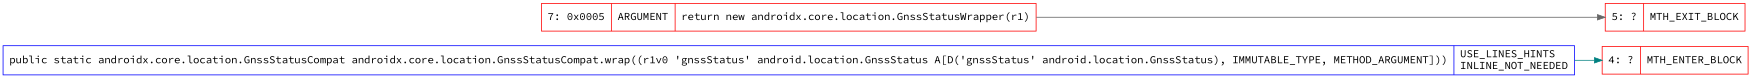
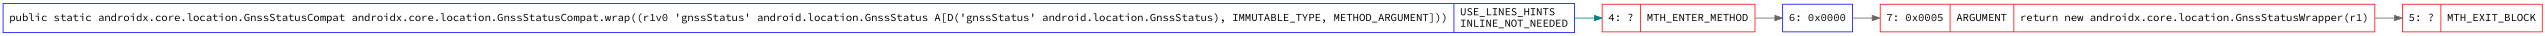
  digraph {
    fontname="Source Code Pro"
    rankdir=LR
    node [color=red fontname="Source Code Pro" shape=record]
    edge [color=gray40 fontname="Source Code Pro"]
-   n1 [label="{4\:\ ?|MTH_ENTER_BLOCK\l}"]
+   n1 [label="{4\:\ ?|MTH_ENTER_METHOD\l}"]
+   n2 [color=blue label="{6\:\ 0x0000}"]
    n3 [label="{7\:\ 0x0005|ARGUMENT\l|return new androidx.core.location.GnssStatusWrapper(r1)\l}"]
    n4 [label="{5\:\ ?|MTH_EXIT_BLOCK\l}"]
    n5 [color=blue label="{public static androidx.core.location.GnssStatusCompat androidx.core.location.GnssStatusCompat.wrap((r1v0 'gnssStatus' android.location.GnssStatus A[D('gnssStatus' android.location.GnssStatus), IMMUTABLE_TYPE, METHOD_ARGUMENT]))  | USE_LINES_HINTS\lINLINE_NOT_NEEDED\l}"]
+   n1 -> n2
+   n2 -> n3
    n3 -> n4
    n5 -> n1 [color=teal]
  }
